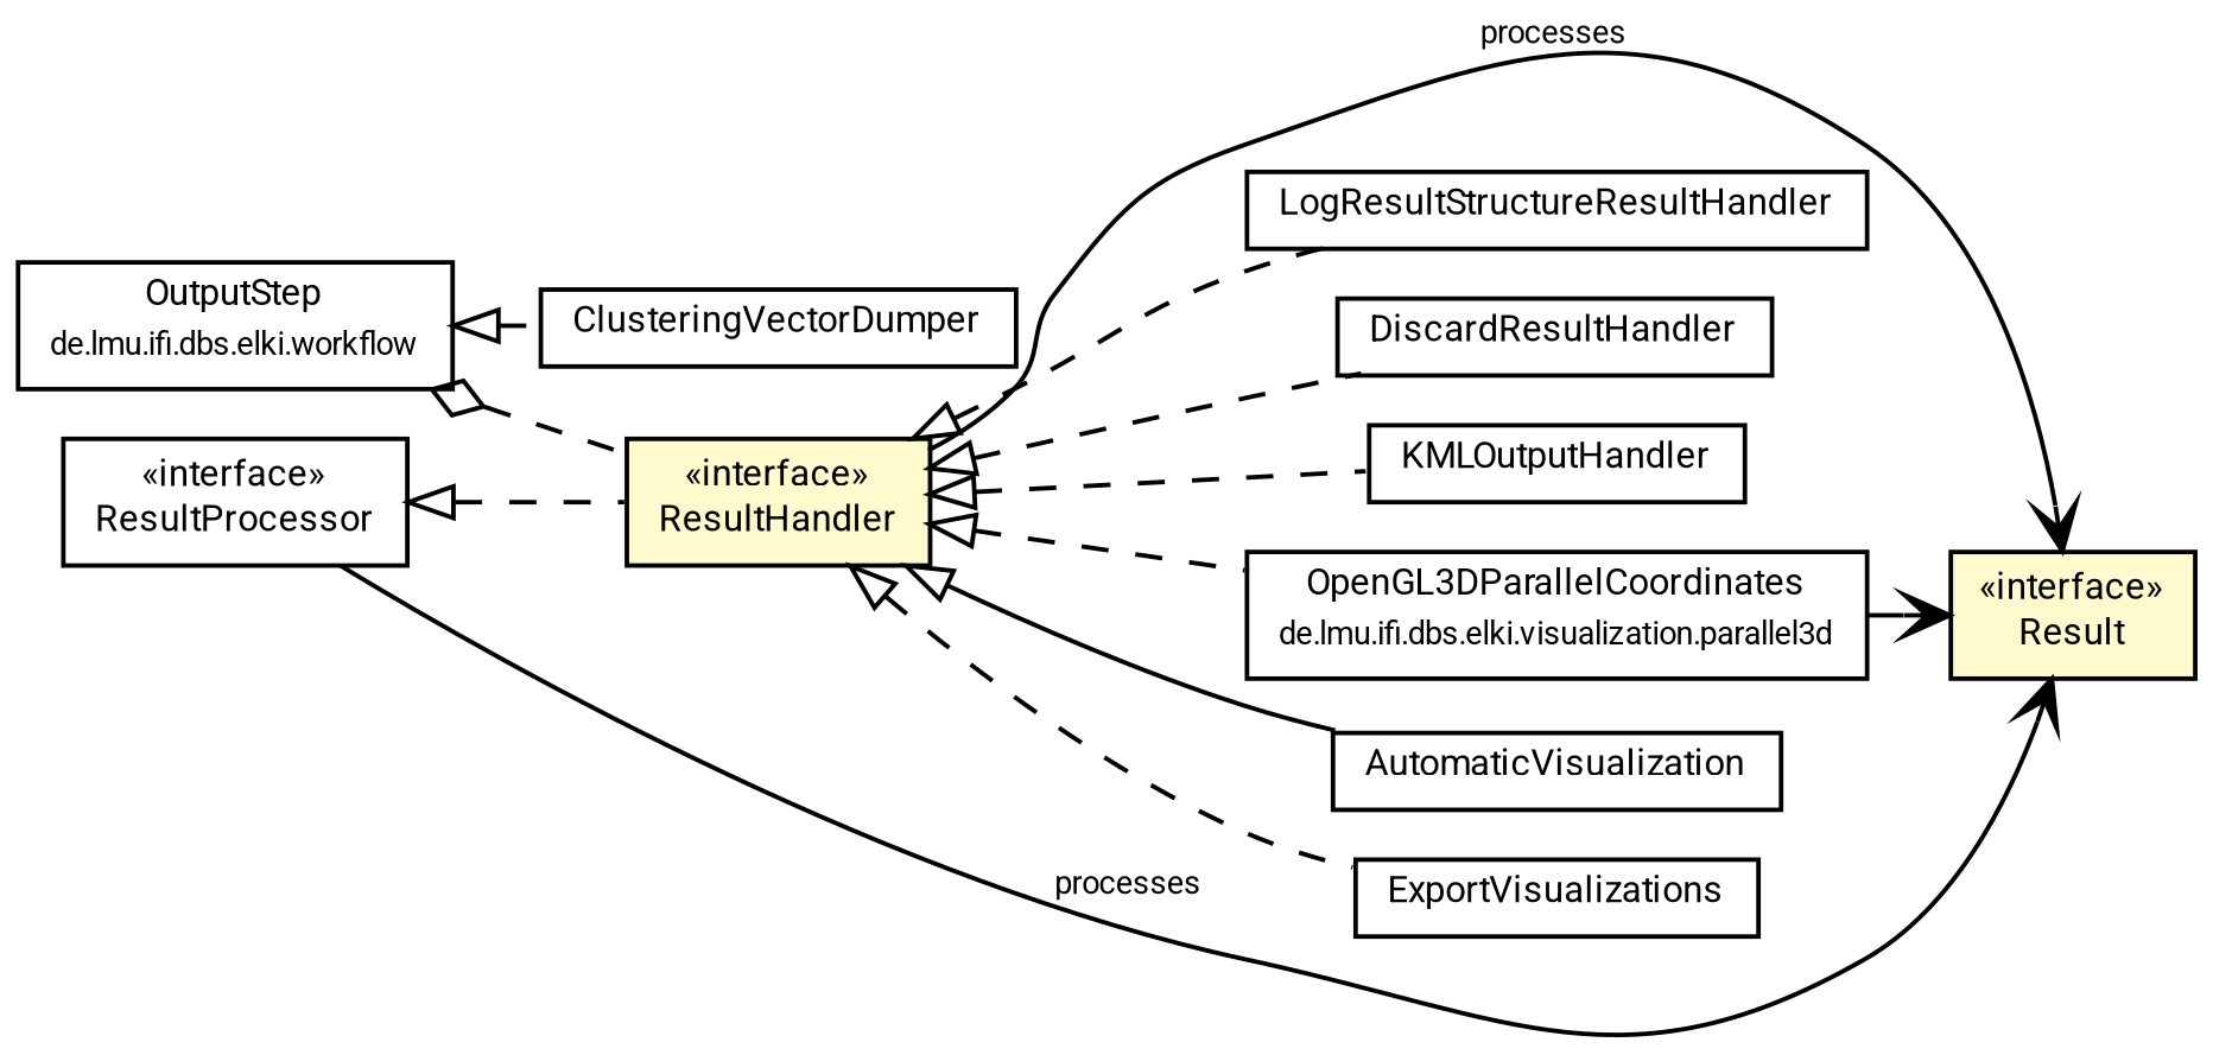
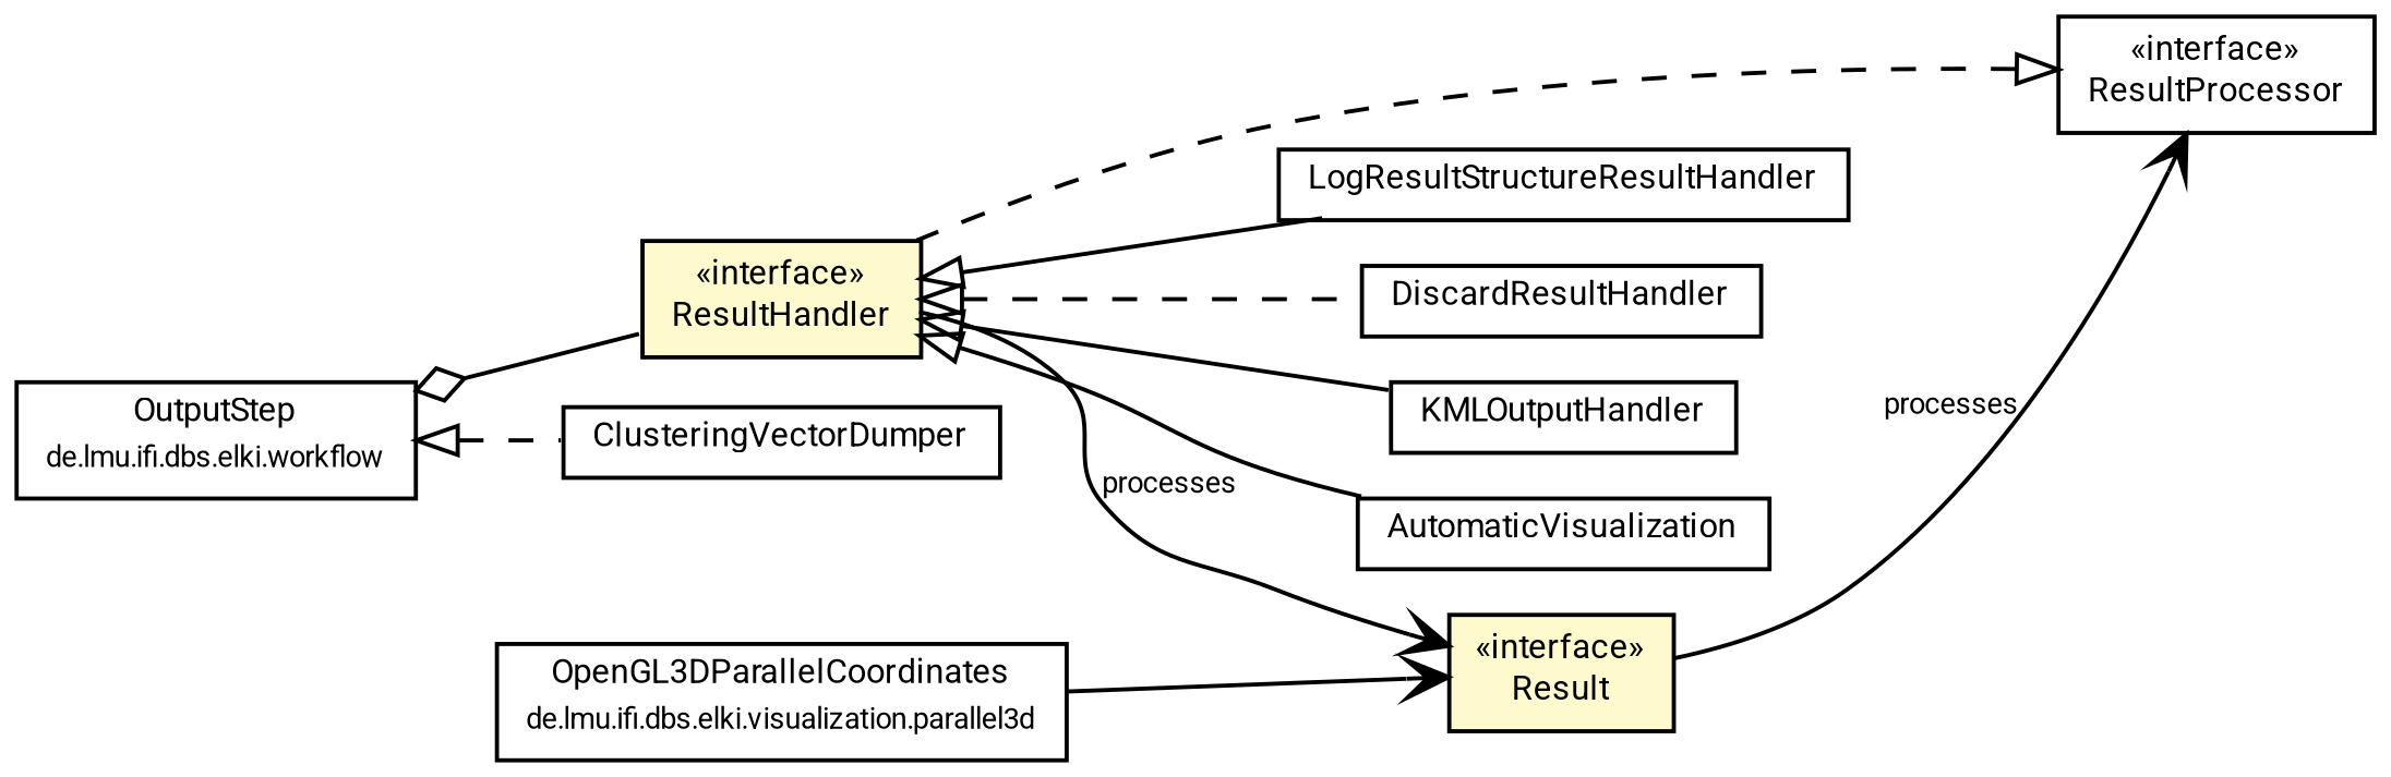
  digraph {
    nodesep=0.15
    rankdir=LR
    ranksep=0.25
    node [fontcolor=black fontname=Roboto fontsize=8 margin=0 shape=plaintext]
    edge [arrowtail=empty color=black dir=back fontname=Roboto fontsize=7 labelfontname=Roboto labelfontsize=7 weight=9 style=dashed]
    n1 [height=0 label=<<table title="de.lmu.ifi.dbs.elki.workflow.OutputStep" border="0" cellborder="1" cellspacing="0" cellpadding="2" href="../workflow/OutputStep.html" target="_parent"> 		<tr><td><table border="0" cellspacing="0" cellpadding="1"> 		<tr><td align="center" balign="center"> <font face="Roboto">OutputStep</font> </td></tr> 		<tr><td align="center" balign="center"> <font face="Roboto" point-size="7.0">de.lmu.ifi.dbs.elki.workflow</font> </td></tr> 		</table></td></tr> 		</table>> width=0]
    n2 [height=0 label=<<table title="de.lmu.ifi.dbs.elki.result.ResultHandler" border="0" cellborder="1" cellspacing="0" cellpadding="2" bgcolor="lemonChiffon" href="ResultHandler.html" target="_parent"> 		<tr><td><table border="0" cellspacing="0" cellpadding="1"> 		<tr><td align="center" balign="center"> &#171;interface&#187; </td></tr> 		<tr><td align="center" balign="center"> <font face="Roboto">ResultHandler</font> </td></tr> 		</table></td></tr> 		</table>> width=0]
    n3 [height=0 label=<<table title="de.lmu.ifi.dbs.elki.result.ClusteringVectorDumper" border="0" cellborder="1" cellspacing="0" cellpadding="2" href="ClusteringVectorDumper.html" target="_parent"> 		<tr><td><table border="0" cellspacing="0" cellpadding="1"> 		<tr><td align="center" balign="center"> <font face="Roboto">ClusteringVectorDumper</font> </td></tr> 		</table></td></tr> 		</table>> width=0]
    n4 [height=0 label=<<table title="de.lmu.ifi.dbs.elki.result.LogResultStructureResultHandler" border="0" cellborder="1" cellspacing="0" cellpadding="2" href="LogResultStructureResultHandler.html" target="_parent"> 		<tr><td><table border="0" cellspacing="0" cellpadding="1"> 		<tr><td align="center" balign="center"> <font face="Roboto">LogResultStructureResultHandler</font> </td></tr> 		</table></td></tr> 		</table>> width=0]
    n5 [height=0 label=<<table title="de.lmu.ifi.dbs.elki.result.DiscardResultHandler" border="0" cellborder="1" cellspacing="0" cellpadding="2" href="DiscardResultHandler.html" target="_parent"> 		<tr><td><table border="0" cellspacing="0" cellpadding="1"> 		<tr><td align="center" balign="center"> <font face="Roboto">DiscardResultHandler</font> </td></tr> 		</table></td></tr> 		</table>> width=0]
    n6 [height=0 label=<<table title="de.lmu.ifi.dbs.elki.result.KMLOutputHandler" border="0" cellborder="1" cellspacing="0" cellpadding="2" href="KMLOutputHandler.html" target="_parent"> 		<tr><td><table border="0" cellspacing="0" cellpadding="1"> 		<tr><td align="center" balign="center"> <font face="Roboto">KMLOutputHandler</font> </td></tr> 		</table></td></tr> 		</table>> width=0]
    n7 [height=0 label=<<table title="de.lmu.ifi.dbs.elki.visualization.parallel3d.OpenGL3DParallelCoordinates" border="0" cellborder="1" cellspacing="0" cellpadding="2" href="../visualization/parallel3d/OpenGL3DParallelCoordinates.html" target="_parent"> 		<tr><td><table border="0" cellspacing="0" cellpadding="1"> 		<tr><td align="center" balign="center"> <font face="Roboto">OpenGL3DParallelCoordinates</font> </td></tr> 		<tr><td align="center" balign="center"> <font face="Roboto" point-size="7.0">de.lmu.ifi.dbs.elki.visualization.parallel3d</font> </td></tr> 		</table></td></tr> 		</table>> width=0]
    n8 [height=0 label=<<table title="de.lmu.ifi.dbs.elki.result.AutomaticVisualization" border="0" cellborder="1" cellspacing="0" cellpadding="2" href="AutomaticVisualization.html" target="_parent"> 		<tr><td><table border="0" cellspacing="0" cellpadding="1"> 		<tr><td align="center" balign="center"> <font face="Roboto">AutomaticVisualization</font> </td></tr> 		</table></td></tr> 		</table>> width=0]
-   n9 [height=0 label=<<table title="de.lmu.ifi.dbs.elki.result.ExportVisualizations" border="0" cellborder="1" cellspacing="0" cellpadding="2" href="ExportVisualizations.html" target="_parent"> 		<tr><td><table border="0" cellspacing="0" cellpadding="1"> 		<tr><td align="center" balign="center"> <font face="Roboto">ExportVisualizations</font> </td></tr> 		</table></td></tr> 		</table>> width=0]
    n10 [height=0 label=<<table title="de.lmu.ifi.dbs.elki.result.Result" border="0" cellborder="1" cellspacing="0" cellpadding="2" bgcolor="LemonChiffon" href="Result.html" target="_parent"> 		<tr><td><table border="0" cellspacing="0" cellpadding="1"> 		<tr><td align="center" balign="center"> &#171;interface&#187; </td></tr> 		<tr><td align="center" balign="center"> <font face="Roboto">Result</font> </td></tr> 		</table></td></tr> 		</table>> width=0]
    n11 [height=0 label=<<table title="de.lmu.ifi.dbs.elki.result.ResultProcessor" border="0" cellborder="1" cellspacing="0" cellpadding="2" href="ResultProcessor.html" target="_parent"> 		<tr><td><table border="0" cellspacing="0" cellpadding="1"> 		<tr><td align="center" balign="center"> &#171;interface&#187; </td></tr> 		<tr><td align="center" balign="center"> <font face="Roboto">ResultProcessor</font> </td></tr> 		</table></td></tr> 		</table>> width=0]
-   n1 -> n2 [arrowhead=none arrowtail=ediamond weight=4]
+   n1 -> n2 [arrowhead=none arrowtail=ediamond weight=4 style=""]
    n1 -> n3
-   n2 -> n4
+   n2 -> n4 [style=solid]
    n2 -> n5
-   n2 -> n6
-   n2 -> n7
+   n2 -> n6 [style=solid]
    n2 -> n8 [style=solid]
-   n2 -> n9
    n2 -> n10 [arrowhead=open label=processes weight=1 arrowtail="" dir="" style=""]
    n7 -> n10 [arrowhead=open weight=1 arrowtail="" dir="" style=""]
    n11 -> n2
-   n11 -> n10 [arrowhead=open label=processes weight=1 arrowtail="" dir="" style=""]
+   n10 -> n11 [arrowhead=open label=processes weight=1 arrowtail="" dir="" style=""]
  }
